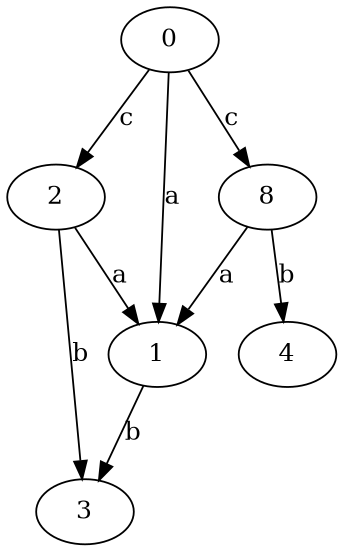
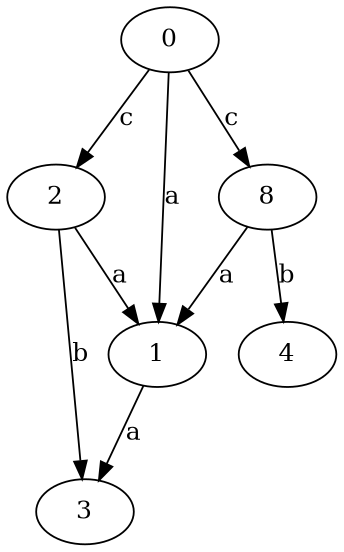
  strict digraph {
    1
    3
    2
    0
    n5 [label=8]
    4
-   1 -> 3 [label=b]
+   1 -> 3 [label=a]
    2 -> 1 [label=a]
    2 -> 3 [label=b]
    0 -> 1 [label=a]
    0 -> 2 [label=c]
    0 -> n5 [label=c]
    n5 -> 1 [label=a]
    n5 -> 4 [label=b]
  }
